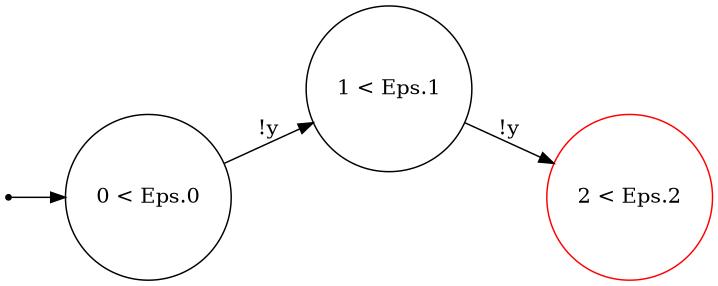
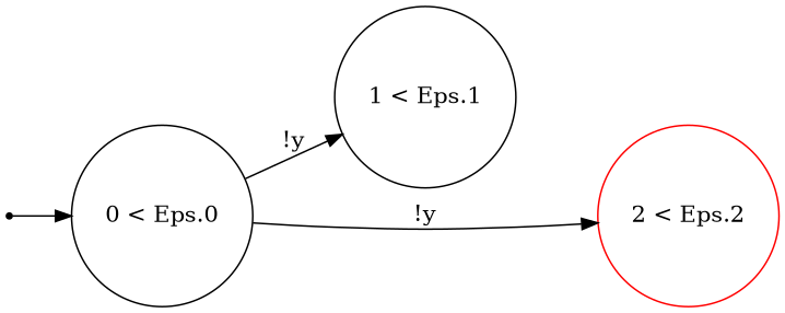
  digraph {
    fontname="DejaVu Serif"
    rankdir=LR
    node [fontname="DejaVu Serif" shape=circle]
    edge [fontname="DejaVu Serif"]
    ENTRY [shape=point]
    n2 [label="0 < Eps.0\n"]
    n3 [label="1 < Eps.1\n"]
    n4 [color=red label="2 < Eps.2\n"]
    ENTRY -> n2
    n2 -> n3 [label="!y"]
-   n3 -> n4 [label="!y"]
+   n2 -> n4 [label="!y"]
  }
